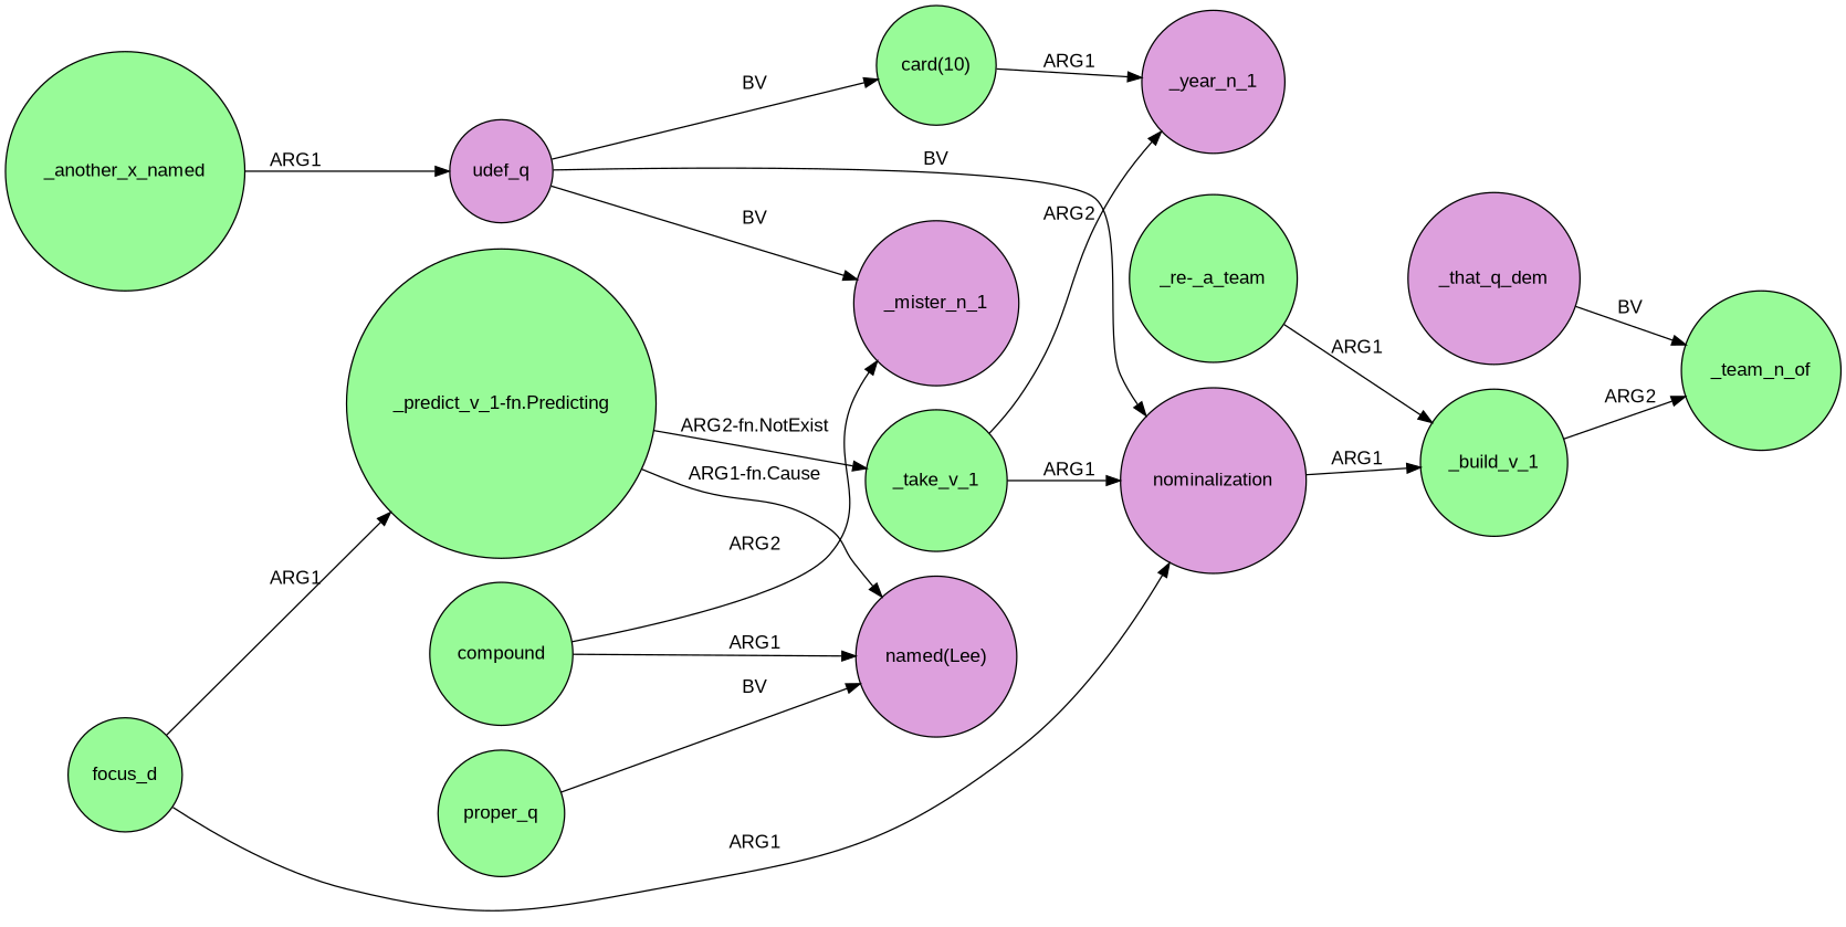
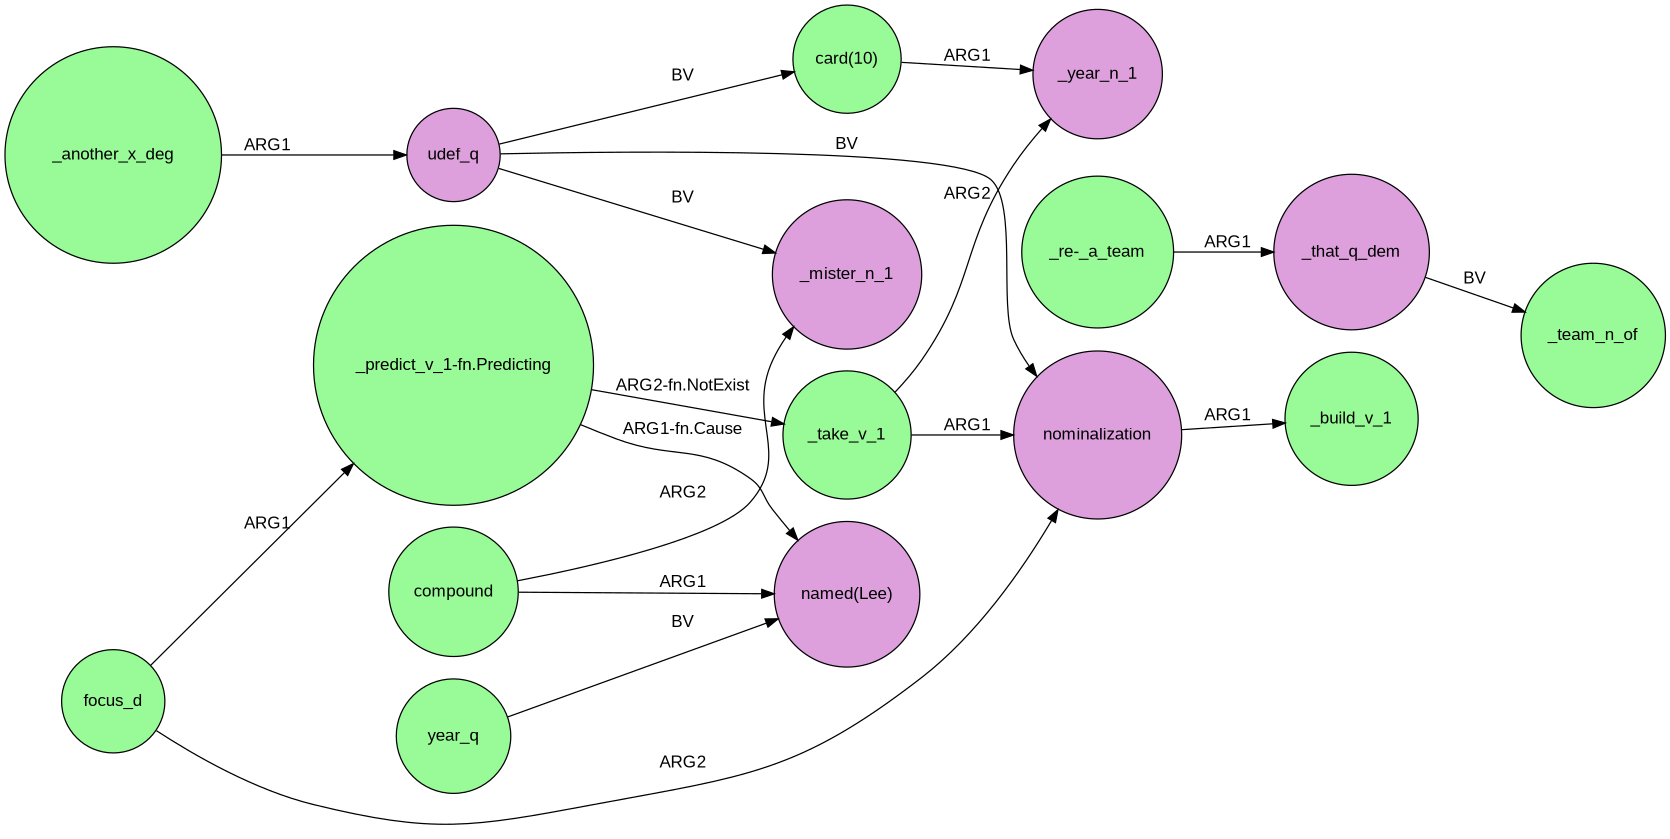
  digraph {
    fontname="Liberation Sans"
    rankdir=LR
    node [fillcolor=palegreen fontname="Liberation Sans" shape=circle style=filled]
    edge [fontname="Liberation Sans"]
    nominalization [fillcolor=plum]
    _take_v_1
    _year_n_1 [fillcolor=plum]
    _build_v_1
    _team_n_of
    udef_q [fillcolor=plum]
    _mister_n_1 [fillcolor=plum]
    "card(10)"
    "_predict_v_1-fn.Predicting"
    "named(Lee)" [fillcolor=plum]
    focus_d
    n12 [label="_re-_a_team"]
    _that_q_dem [fillcolor=plum]
-   proper_q
-   _another_x_deg [label=_another_x_named]
+   proper_q [label=year_q]
+   _another_x_deg
    compound
    nominalization -> _build_v_1 [label=ARG1]
    _take_v_1 -> nominalization [label=ARG1]
    _take_v_1 -> _year_n_1 [label=ARG2]
-   _build_v_1 -> _team_n_of [label=ARG2]
    udef_q -> nominalization [label=BV]
    udef_q -> _mister_n_1 [label=BV]
    udef_q -> "card(10)" [label=BV]
    "card(10)" -> _year_n_1 [label=ARG1]
    "_predict_v_1-fn.Predicting" -> _take_v_1 [label="ARG2-fn.NotExist"]
    "_predict_v_1-fn.Predicting" -> "named(Lee)" [label="ARG1-fn.Cause"]
-   focus_d -> nominalization [label=ARG1]
+   focus_d -> nominalization [label=ARG2]
    focus_d -> "_predict_v_1-fn.Predicting" [label=ARG1]
-   n12 -> _build_v_1 [label=ARG1]
+   n12 -> _that_q_dem [label=ARG1]
    _that_q_dem -> _team_n_of [label=BV]
    proper_q -> "named(Lee)" [label=BV]
    _another_x_deg -> udef_q [label=ARG1]
    compound -> _mister_n_1 [label=ARG2]
    compound -> "named(Lee)" [label=ARG1]
  }
